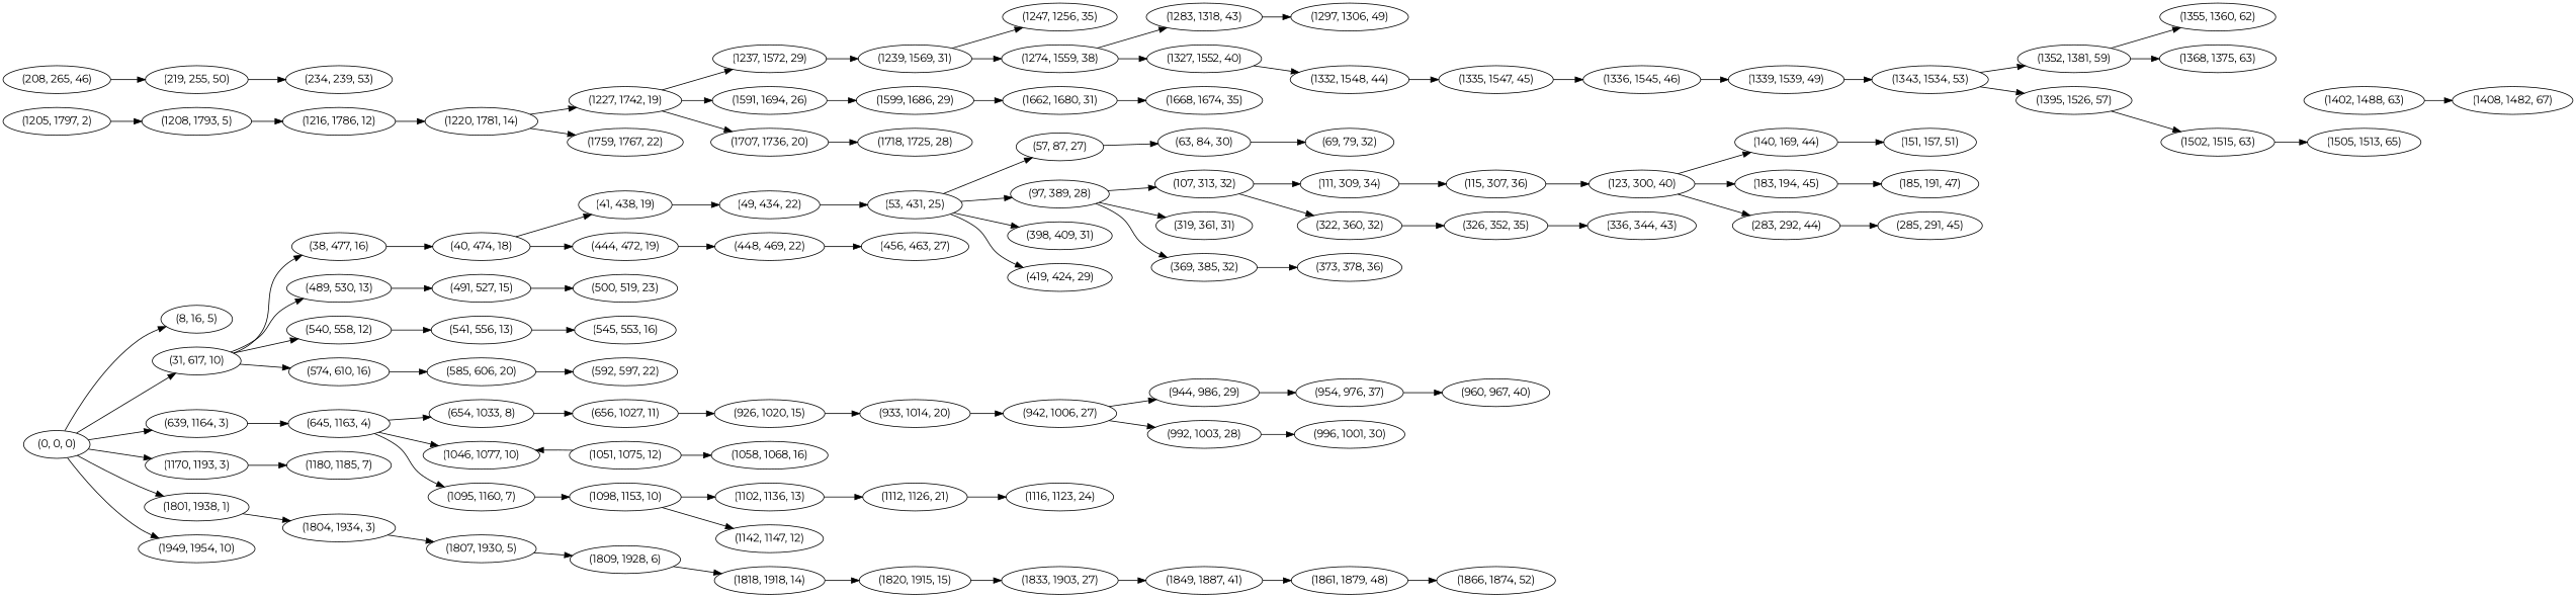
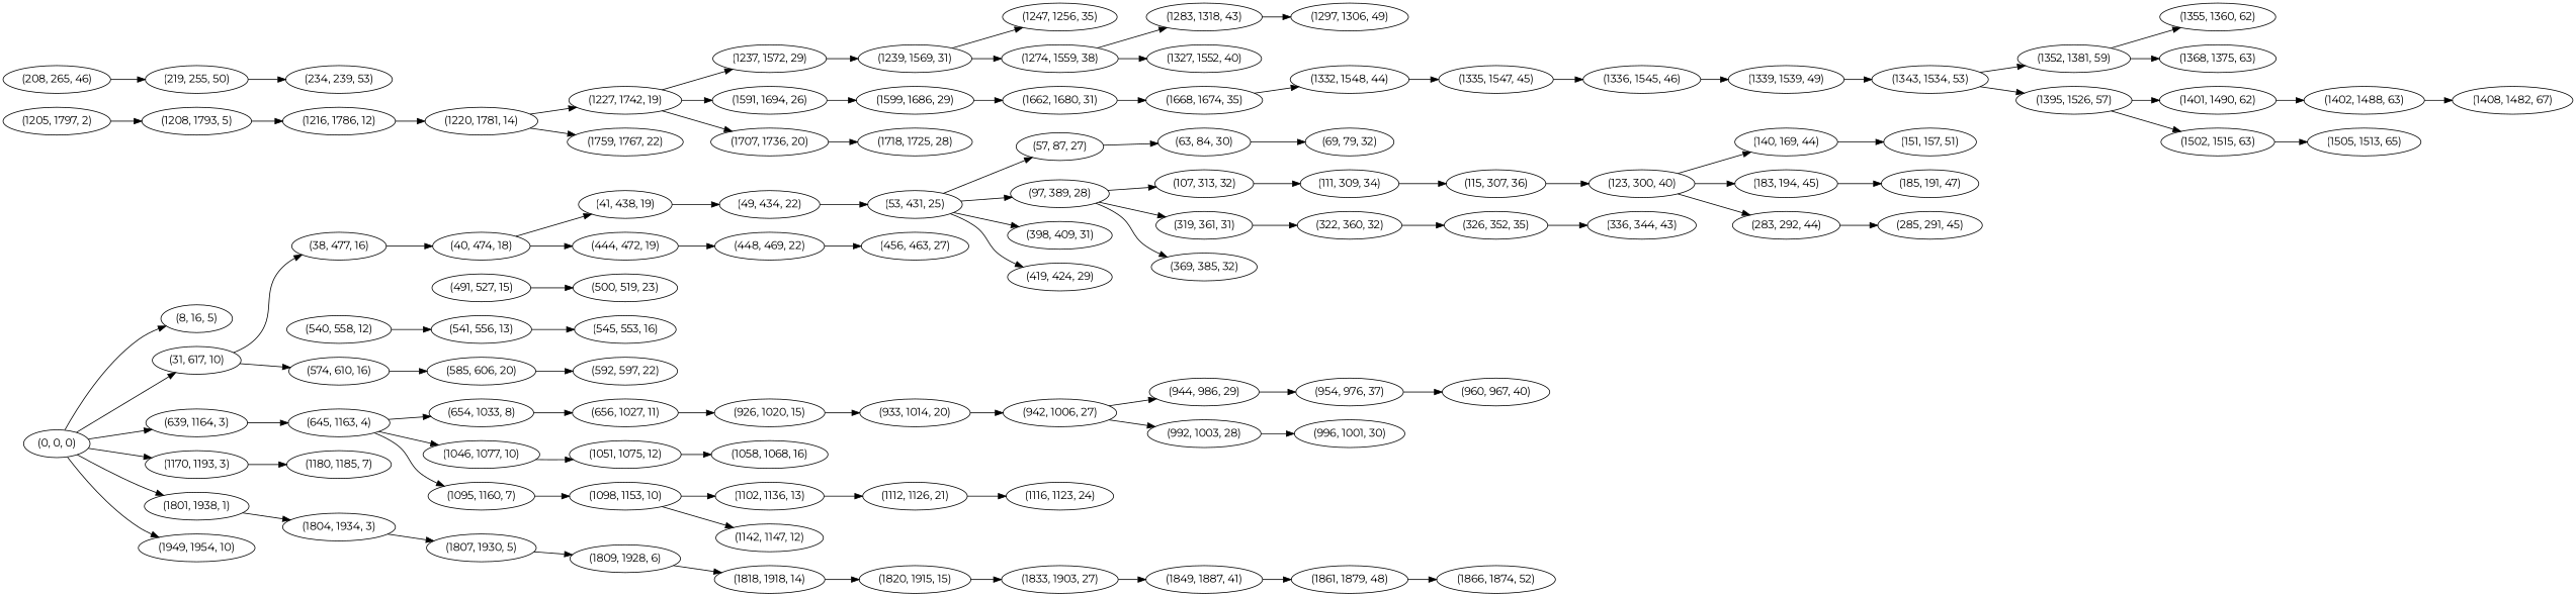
  digraph {
    fontname=Montserrat
    rankdir=LR
    node [fontname=Montserrat]
    edge [fontname=Montserrat]
    "(0, 0, 0)"
    "(8, 16, 5)"
    "(31, 617, 10)"
    "(639, 1164, 3)"
    "(1170, 1193, 3)"
    "(1801, 1938, 1)"
    "(1949, 1954, 10)"
    "(38, 477, 16)"
-   "(489, 530, 13)"
    "(540, 558, 12)"
    "(574, 610, 16)"
    "(645, 1163, 4)"
    "(1180, 1185, 7)"
    "(1205, 1797, 2)"
    "(1208, 1793, 5)"
    "(1804, 1934, 3)"
    "(40, 474, 18)"
    "(491, 527, 15)"
    "(541, 556, 13)"
    "(585, 606, 20)"
    "(41, 438, 19)"
    "(444, 472, 19)"
    "(49, 434, 22)"
    "(448, 469, 22)"
    "(53, 431, 25)"
    "(57, 87, 27)"
    "(97, 389, 28)"
    "(398, 409, 31)"
    "(419, 424, 29)"
    "(63, 84, 30)"
    "(107, 313, 32)"
    "(319, 361, 31)"
    "(369, 385, 32)"
    "(69, 79, 32)"
    "(111, 309, 34)"
    "(322, 360, 32)"
-   "(373, 378, 36)"
    "(115, 307, 36)"
    "(123, 300, 40)"
    "(140, 169, 44)"
    "(183, 194, 45)"
    "(283, 292, 44)"
    "(151, 157, 51)"
    "(185, 191, 47)"
    "(208, 265, 46)"
    "(219, 255, 50)"
    "(285, 291, 45)"
    "(234, 239, 53)"
    "(326, 352, 35)"
    "(336, 344, 43)"
    "(456, 463, 27)"
    "(500, 519, 23)"
    "(545, 553, 16)"
    "(592, 597, 22)"
    n55 [label="(654, 1033, 8)"]
    "(1046, 1077, 10)"
    "(1095, 1160, 7)"
    "(656, 1027, 11)"
    "(1051, 1075, 12)"
    "(1098, 1153, 10)"
    "(926, 1020, 15)"
    "(933, 1014, 20)"
    "(942, 1006, 27)"
    "(944, 986, 29)"
    "(992, 1003, 28)"
    "(954, 976, 37)"
    "(996, 1001, 30)"
    "(960, 967, 40)"
    "(1058, 1068, 16)"
    "(1102, 1136, 13)"
    "(1142, 1147, 12)"
    "(1112, 1126, 21)"
    "(1116, 1123, 24)"
    "(1216, 1786, 12)"
    "(1220, 1781, 14)"
    "(1227, 1742, 19)"
    "(1759, 1767, 22)"
    "(1237, 1572, 29)"
    "(1591, 1694, 26)"
    "(1707, 1736, 20)"
    "(1239, 1569, 31)"
    "(1599, 1686, 29)"
    "(1718, 1725, 28)"
    "(1247, 1256, 35)"
    "(1274, 1559, 38)"
    "(1283, 1318, 43)"
    "(1327, 1552, 40)"
    "(1297, 1306, 49)"
    "(1332, 1548, 44)"
    "(1335, 1547, 45)"
    "(1336, 1545, 46)"
    "(1339, 1539, 49)"
    "(1343, 1534, 53)"
    "(1352, 1381, 59)"
    "(1395, 1526, 57)"
    "(1355, 1360, 62)"
    "(1368, 1375, 63)"
+   "(1401, 1490, 62)"
    "(1502, 1515, 63)"
    "(1402, 1488, 63)"
    "(1505, 1513, 65)"
    "(1408, 1482, 67)"
    "(1662, 1680, 31)"
    "(1668, 1674, 35)"
    "(1807, 1930, 5)"
    "(1809, 1928, 6)"
    "(1818, 1918, 14)"
    "(1820, 1915, 15)"
    "(1833, 1903, 27)"
    "(1849, 1887, 41)"
    "(1861, 1879, 48)"
    "(1866, 1874, 52)"
    "(0, 0, 0)" -> "(8, 16, 5)"
    "(0, 0, 0)" -> "(31, 617, 10)"
    "(0, 0, 0)" -> "(639, 1164, 3)"
    "(0, 0, 0)" -> "(1170, 1193, 3)"
    "(0, 0, 0)" -> "(1801, 1938, 1)"
    "(0, 0, 0)" -> "(1949, 1954, 10)"
    "(31, 617, 10)" -> "(38, 477, 16)"
-   "(31, 617, 10)" -> "(489, 530, 13)"
-   "(31, 617, 10)" -> "(540, 558, 12)"
    "(31, 617, 10)" -> "(574, 610, 16)"
    "(639, 1164, 3)" -> "(645, 1163, 4)"
    "(1170, 1193, 3)" -> "(1180, 1185, 7)"
    "(1801, 1938, 1)" -> "(1804, 1934, 3)"
    "(38, 477, 16)" -> "(40, 474, 18)"
-   "(489, 530, 13)" -> "(491, 527, 15)"
    "(540, 558, 12)" -> "(541, 556, 13)"
    "(574, 610, 16)" -> "(585, 606, 20)"
    "(645, 1163, 4)" -> n55
    "(645, 1163, 4)" -> "(1046, 1077, 10)"
    "(645, 1163, 4)" -> "(1095, 1160, 7)"
    "(1205, 1797, 2)" -> "(1208, 1793, 5)"
    "(1208, 1793, 5)" -> "(1216, 1786, 12)"
    "(1804, 1934, 3)" -> "(1807, 1930, 5)"
    "(40, 474, 18)" -> "(41, 438, 19)"
    "(40, 474, 18)" -> "(444, 472, 19)"
    "(491, 527, 15)" -> "(500, 519, 23)"
    "(541, 556, 13)" -> "(545, 553, 16)"
    "(585, 606, 20)" -> "(592, 597, 22)"
    "(41, 438, 19)" -> "(49, 434, 22)"
    "(444, 472, 19)" -> "(448, 469, 22)"
    "(49, 434, 22)" -> "(53, 431, 25)"
    "(448, 469, 22)" -> "(456, 463, 27)"
    "(53, 431, 25)" -> "(57, 87, 27)"
    "(53, 431, 25)" -> "(97, 389, 28)"
    "(53, 431, 25)" -> "(398, 409, 31)"
    "(53, 431, 25)" -> "(419, 424, 29)"
    "(57, 87, 27)" -> "(63, 84, 30)"
    "(97, 389, 28)" -> "(107, 313, 32)"
    "(97, 389, 28)" -> "(319, 361, 31)"
    "(97, 389, 28)" -> "(369, 385, 32)"
    "(63, 84, 30)" -> "(69, 79, 32)"
    "(107, 313, 32)" -> "(111, 309, 34)"
-   "(107, 313, 32)" -> "(322, 360, 32)"
-   "(369, 385, 32)" -> "(373, 378, 36)"
+   "(319, 361, 31)" -> "(322, 360, 32)"
    "(111, 309, 34)" -> "(115, 307, 36)"
    "(322, 360, 32)" -> "(326, 352, 35)"
    "(115, 307, 36)" -> "(123, 300, 40)"
    "(123, 300, 40)" -> "(140, 169, 44)"
    "(123, 300, 40)" -> "(183, 194, 45)"
    "(123, 300, 40)" -> "(283, 292, 44)"
    "(140, 169, 44)" -> "(151, 157, 51)"
    "(183, 194, 45)" -> "(185, 191, 47)"
    "(283, 292, 44)" -> "(285, 291, 45)"
    "(208, 265, 46)" -> "(219, 255, 50)"
    "(219, 255, 50)" -> "(234, 239, 53)"
    "(326, 352, 35)" -> "(336, 344, 43)"
    n55 -> "(656, 1027, 11)"
-   "(1051, 1075, 12)" -> "(1046, 1077, 10)"
+   "(1046, 1077, 10)" -> "(1051, 1075, 12)"
    "(1095, 1160, 7)" -> "(1098, 1153, 10)"
    "(656, 1027, 11)" -> "(926, 1020, 15)"
    "(1051, 1075, 12)" -> "(1058, 1068, 16)"
    "(1098, 1153, 10)" -> "(1102, 1136, 13)"
    "(1098, 1153, 10)" -> "(1142, 1147, 12)"
    "(926, 1020, 15)" -> "(933, 1014, 20)"
    "(933, 1014, 20)" -> "(942, 1006, 27)"
    "(942, 1006, 27)" -> "(944, 986, 29)"
    "(942, 1006, 27)" -> "(992, 1003, 28)"
    "(944, 986, 29)" -> "(954, 976, 37)"
    "(992, 1003, 28)" -> "(996, 1001, 30)"
    "(954, 976, 37)" -> "(960, 967, 40)"
    "(1102, 1136, 13)" -> "(1112, 1126, 21)"
    "(1112, 1126, 21)" -> "(1116, 1123, 24)"
    "(1216, 1786, 12)" -> "(1220, 1781, 14)"
    "(1220, 1781, 14)" -> "(1227, 1742, 19)"
    "(1220, 1781, 14)" -> "(1759, 1767, 22)"
    "(1227, 1742, 19)" -> "(1237, 1572, 29)"
    "(1227, 1742, 19)" -> "(1591, 1694, 26)"
    "(1227, 1742, 19)" -> "(1707, 1736, 20)"
    "(1237, 1572, 29)" -> "(1239, 1569, 31)"
    "(1591, 1694, 26)" -> "(1599, 1686, 29)"
    "(1707, 1736, 20)" -> "(1718, 1725, 28)"
    "(1239, 1569, 31)" -> "(1247, 1256, 35)"
    "(1239, 1569, 31)" -> "(1274, 1559, 38)"
    "(1599, 1686, 29)" -> "(1662, 1680, 31)"
    "(1274, 1559, 38)" -> "(1283, 1318, 43)"
    "(1274, 1559, 38)" -> "(1327, 1552, 40)"
    "(1283, 1318, 43)" -> "(1297, 1306, 49)"
-   "(1327, 1552, 40)" -> "(1332, 1548, 44)"
+   "(1668, 1674, 35)" -> "(1332, 1548, 44)"
    "(1332, 1548, 44)" -> "(1335, 1547, 45)"
    "(1335, 1547, 45)" -> "(1336, 1545, 46)"
    "(1336, 1545, 46)" -> "(1339, 1539, 49)"
    "(1339, 1539, 49)" -> "(1343, 1534, 53)"
    "(1343, 1534, 53)" -> "(1352, 1381, 59)"
    "(1343, 1534, 53)" -> "(1395, 1526, 57)"
    "(1352, 1381, 59)" -> "(1355, 1360, 62)"
    "(1352, 1381, 59)" -> "(1368, 1375, 63)"
+   "(1395, 1526, 57)" -> "(1401, 1490, 62)"
    "(1395, 1526, 57)" -> "(1502, 1515, 63)"
+   "(1401, 1490, 62)" -> "(1402, 1488, 63)"
    "(1502, 1515, 63)" -> "(1505, 1513, 65)"
    "(1402, 1488, 63)" -> "(1408, 1482, 67)"
    "(1662, 1680, 31)" -> "(1668, 1674, 35)"
    "(1807, 1930, 5)" -> "(1809, 1928, 6)"
    "(1809, 1928, 6)" -> "(1818, 1918, 14)"
    "(1818, 1918, 14)" -> "(1820, 1915, 15)"
    "(1820, 1915, 15)" -> "(1833, 1903, 27)"
    "(1833, 1903, 27)" -> "(1849, 1887, 41)"
    "(1849, 1887, 41)" -> "(1861, 1879, 48)"
    "(1861, 1879, 48)" -> "(1866, 1874, 52)"
  }
